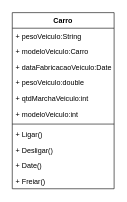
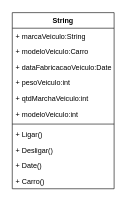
  <mxCell id="0" />
  <mxCell id="1" parent="0" />
- <mxCell id="2" value="Carro" style="swimlane;fontStyle=1;align=center;verticalAlign=top;childLayout=stackLayout;horizontal=1;startSize=26;horizontalStack=0;resizeParent=1;resizeParentMax=0;resizeLast=0;collapsible=1;marginBottom=0;" vertex="1" parent="1"><mxGeometry x="20" y="20" width="170" height="294" as="geometry" /></mxCell>
- <mxCell id="3" value="+ pesoVeiculo:String" style="text;strokeColor=none;fillColor=none;align=left;verticalAlign=top;spacingLeft=4;spacingRight=4;overflow=hidden;rotatable=0;points=[[0,0.5],[1,0.5]];portConstraint=eastwest;" vertex="1" parent="2"><mxGeometry y="26" width="170" height="26" as="geometry" /></mxCell>
+ <mxCell id="2" value="String" style="swimlane;fontStyle=1;align=center;verticalAlign=top;childLayout=stackLayout;horizontal=1;startSize=26;horizontalStack=0;resizeParent=1;resizeParentMax=0;resizeLast=0;collapsible=1;marginBottom=0;" vertex="1" parent="1"><mxGeometry x="20" y="20" width="170" height="294" as="geometry" /></mxCell>
+ <mxCell id="3" value="+ marcaVeiculo:String" style="text;strokeColor=none;fillColor=none;align=left;verticalAlign=top;spacingLeft=4;spacingRight=4;overflow=hidden;rotatable=0;points=[[0,0.5],[1,0.5]];portConstraint=eastwest;" vertex="1" parent="2"><mxGeometry y="26" width="170" height="26" as="geometry" /></mxCell>
  <mxCell id="4" value="+ modeloVeiculo:Carro" style="text;strokeColor=none;fillColor=none;align=left;verticalAlign=top;spacingLeft=4;spacingRight=4;overflow=hidden;rotatable=0;points=[[0,0.5],[1,0.5]];portConstraint=eastwest;" vertex="1" parent="2"><mxGeometry y="52" width="170" height="26" as="geometry" /></mxCell>
  <mxCell id="5" value="+ dataFabricacaoVeiculo:Date" style="text;strokeColor=none;fillColor=none;align=left;verticalAlign=top;spacingLeft=4;spacingRight=4;overflow=hidden;rotatable=0;points=[[0,0.5],[1,0.5]];portConstraint=eastwest;" vertex="1" parent="2"><mxGeometry y="78" width="170" height="26" as="geometry" /></mxCell>
- <mxCell id="6" value="+ pesoVeiculo:double" style="text;strokeColor=none;fillColor=none;align=left;verticalAlign=top;spacingLeft=4;spacingRight=4;overflow=hidden;rotatable=0;points=[[0,0.5],[1,0.5]];portConstraint=eastwest;" vertex="1" parent="2"><mxGeometry y="104" width="170" height="26" as="geometry" /></mxCell>
+ <mxCell id="6" value="+ pesoVeiculo:int" style="text;strokeColor=none;fillColor=none;align=left;verticalAlign=top;spacingLeft=4;spacingRight=4;overflow=hidden;rotatable=0;points=[[0,0.5],[1,0.5]];portConstraint=eastwest;" vertex="1" parent="2"><mxGeometry y="104" width="170" height="26" as="geometry" /></mxCell>
  <mxCell id="7" value="+ qtdMarchaVeiculo:int" style="text;strokeColor=none;fillColor=none;align=left;verticalAlign=top;spacingLeft=4;spacingRight=4;overflow=hidden;rotatable=0;points=[[0,0.5],[1,0.5]];portConstraint=eastwest;" vertex="1" parent="2"><mxGeometry y="130" width="170" height="26" as="geometry" /></mxCell>
  <mxCell id="8" value="+ modeloVeiculo:int" style="text;strokeColor=none;fillColor=none;align=left;verticalAlign=top;spacingLeft=4;spacingRight=4;overflow=hidden;rotatable=0;points=[[0,0.5],[1,0.5]];portConstraint=eastwest;" vertex="1" parent="2"><mxGeometry y="156" width="170" height="26" as="geometry" /></mxCell>
  <mxCell id="9" value="" style="line;strokeWidth=1;fillColor=none;align=left;verticalAlign=middle;spacingTop=-1;spacingLeft=3;spacingRight=3;rotatable=0;labelPosition=right;points=[];portConstraint=eastwest;" vertex="1" parent="2"><mxGeometry y="182" width="170" height="8" as="geometry" /></mxCell>
  <mxCell id="10" value="+ Ligar()" style="text;strokeColor=none;fillColor=none;align=left;verticalAlign=top;spacingLeft=4;spacingRight=4;overflow=hidden;rotatable=0;points=[[0,0.5],[1,0.5]];portConstraint=eastwest;" vertex="1" parent="2"><mxGeometry y="190" width="170" height="26" as="geometry" /></mxCell>
  <mxCell id="11" value="+ Desligar()" style="text;strokeColor=none;fillColor=none;align=left;verticalAlign=top;spacingLeft=4;spacingRight=4;overflow=hidden;rotatable=0;points=[[0,0.5],[1,0.5]];portConstraint=eastwest;" vertex="1" parent="2"><mxGeometry y="216" width="170" height="26" as="geometry" /></mxCell>
  <mxCell id="12" value="+ Date()" style="text;strokeColor=none;fillColor=none;align=left;verticalAlign=top;spacingLeft=4;spacingRight=4;overflow=hidden;rotatable=0;points=[[0,0.5],[1,0.5]];portConstraint=eastwest;" vertex="1" parent="2"><mxGeometry y="242" width="170" height="26" as="geometry" /></mxCell>
- <mxCell id="13" value="+ Freiar()" style="text;strokeColor=none;fillColor=none;align=left;verticalAlign=top;spacingLeft=4;spacingRight=4;overflow=hidden;rotatable=0;points=[[0,0.5],[1,0.5]];portConstraint=eastwest;" vertex="1" parent="2"><mxGeometry y="268" width="170" height="26" as="geometry" /></mxCell>
+ <mxCell id="13" value="+ Carro()" style="text;strokeColor=none;fillColor=none;align=left;verticalAlign=top;spacingLeft=4;spacingRight=4;overflow=hidden;rotatable=0;points=[[0,0.5],[1,0.5]];portConstraint=eastwest;" vertex="1" parent="2"><mxGeometry y="268" width="170" height="26" as="geometry" /></mxCell>
